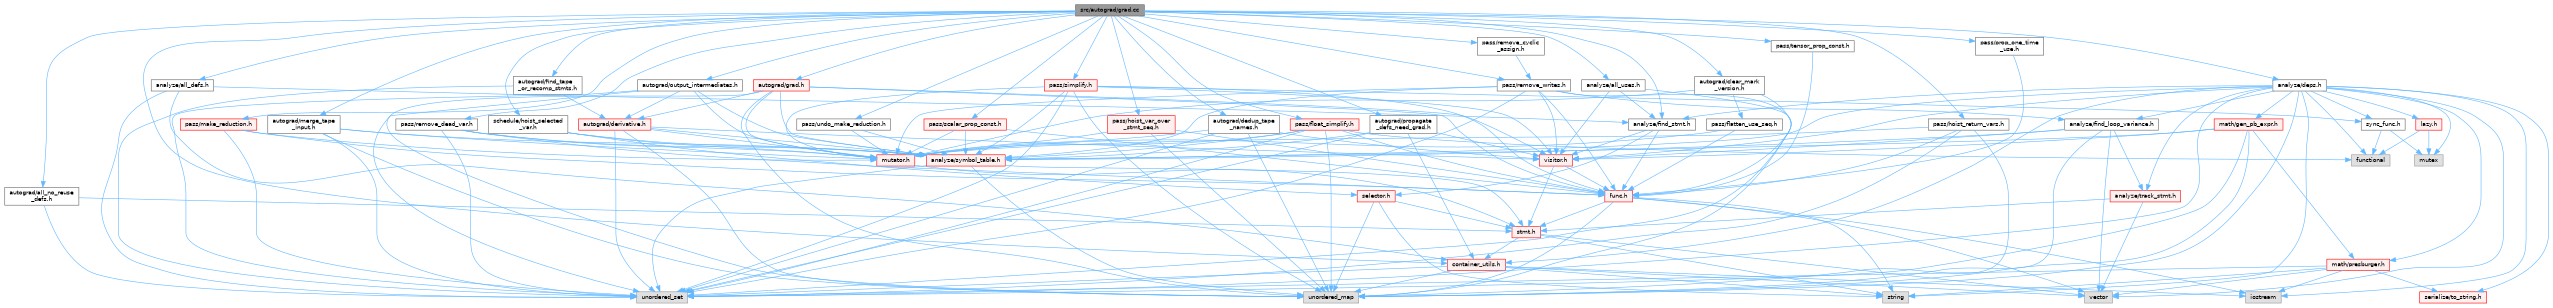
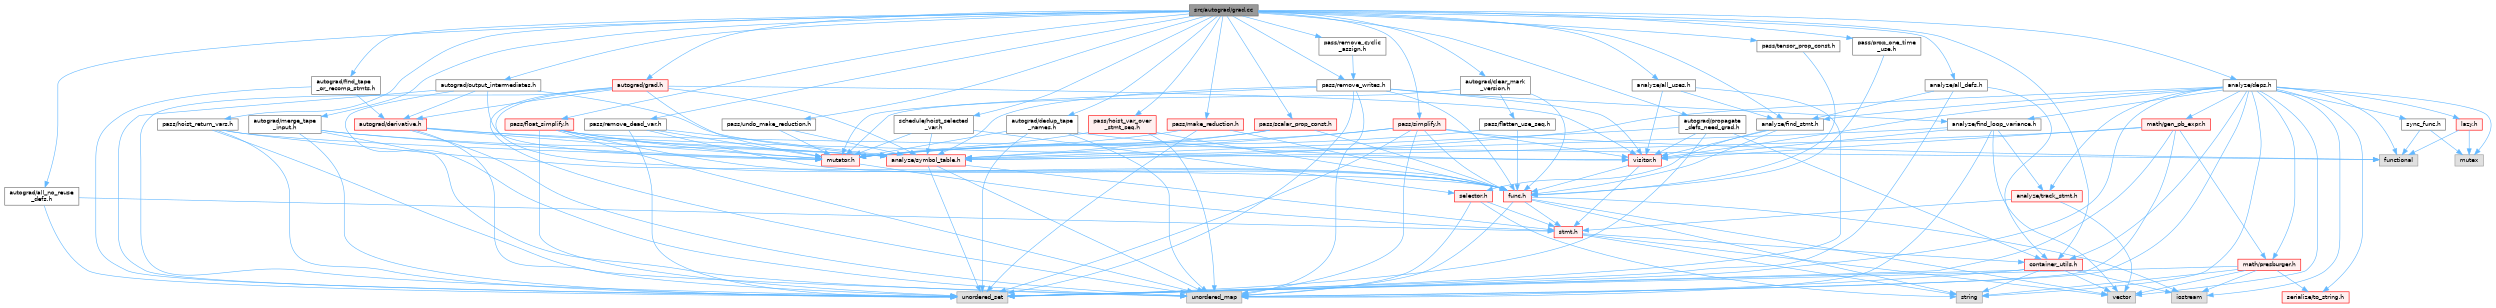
  digraph {
    node [color=grey40 fillcolor=white fontname=Helvetica fontsize=10 shape=box style=filled]
    edge [color=steelblue1 fontname=Helvetica fontsize=10 labelfontname=Helvetica labelfontsize=10 style=solid]
    n1 [color=gray40 fillcolor=grey60 fontcolor=black height=0.2 label="src/autograd/grad.cc" width=0.4]
    n2 [height=0.2 label="analyze/all_defs.h" width=0.4]
    n3 [height=0.2 label="analyze/find_stmt.h" width=0.4]
    n4 [color=red fillcolor="#FFF0F0" height=0.2 label="container_utils.h" width=0.4]
    n5 [height=0.2 label="analyze/all_uses.h" width=0.4]
    n6 [height=0.2 label="analyze/deps.h" width=0.4]
    n7 [height=0.2 label="autograd/all_no_reuse\l_defs.h" width=0.4]
    n8 [height=0.2 label="autograd/clear_mark\l_version.h" width=0.4]
    n9 [height=0.2 label="autograd/dedup_tape\l_names.h" width=0.4]
    n10 [height=0.2 label="autograd/find_tape\l_or_recomp_stmts.h" width=0.4]
    n11 [color=red fillcolor="#FFF0F0" height=0.2 label="autograd/grad.h" width=0.4]
    n12 [height=0.2 label="autograd/merge_tape\l_input.h" width=0.4]
    n13 [height=0.2 label="autograd/output_intermediates.h" width=0.4]
    n14 [height=0.2 label="autograd/propagate\l_defs_need_grad.h" width=0.4]
    n15 [color=red fillcolor="#FFF0F0" height=0.2 label="pass/float_simplify.h" width=0.4]
    n16 [height=0.2 label="pass/hoist_return_vars.h" width=0.4]
    n17 [color=red fillcolor="#FFF0F0" height=0.2 label="pass/hoist_var_over\l_stmt_seq.h" width=0.4]
    n18 [color=red fillcolor="#FFF0F0" height=0.2 label="pass/make_reduction.h" width=0.4]
    n19 [height=0.2 label="pass/prop_one_time\l_use.h" width=0.4]
    n20 [height=0.2 label="pass/remove_cyclic\l_assign.h" width=0.4]
    n21 [height=0.2 label="pass/remove_writes.h" width=0.4]
    n22 [height=0.2 label="pass/remove_dead_var.h" width=0.4]
    n23 [color=red fillcolor="#FFF0F0" height=0.2 label="pass/scalar_prop_const.h" width=0.4]
    n24 [color=red fillcolor="#FFF0F0" height=0.2 label="pass/simplify.h" width=0.4]
    n25 [height=0.2 label="pass/tensor_prop_const.h" width=0.4]
    n26 [height=0.2 label="pass/undo_make_reduction.h" width=0.4]
    n27 [height=0.2 label="schedule/hoist_selected\l_var.h" width=0.4]
    n28 [color=grey60 fillcolor="#E0E0E0" height=0.2 label=unordered_set width=0.4]
    n29 [color=red fillcolor="#FFF0F0" height=0.2 label="func.h" width=0.4]
    n30 [color=red fillcolor="#FFF0F0" height=0.2 label="selector.h" width=0.4]
    n31 [color=red fillcolor="#FFF0F0" height=0.2 label="visitor.h" width=0.4]
    n32 [color=grey60 fillcolor="#E0E0E0" height=0.2 label=iostream width=0.4]
    n33 [color=grey60 fillcolor="#E0E0E0" height=0.2 label=string width=0.4]
    n34 [color=grey60 fillcolor="#E0E0E0" height=0.2 label=unordered_map width=0.4]
    n35 [color=grey60 fillcolor="#E0E0E0" height=0.2 label=vector width=0.4]
    n36 [color=grey60 fillcolor="#E0E0E0" height=0.2 label=functional width=0.4]
    n37 [color=grey60 fillcolor="#E0E0E0" height=0.2 label=mutex width=0.4]
    n38 [height=0.2 label="analyze/find_loop_variance.h" width=0.4]
    n39 [color=red fillcolor="#FFF0F0" height=0.2 label="analyze/symbol_table.h" width=0.4]
    n40 [color=red fillcolor="#FFF0F0" height=0.2 label="analyze/track_stmt.h" width=0.4]
    n41 [color=red fillcolor="#FFF0F0" height=0.2 label="lazy.h" width=0.4]
    n42 [color=red fillcolor="#FFF0F0" height=0.2 label="math/gen_pb_expr.h" width=0.4]
    n43 [color=red fillcolor="#FFF0F0" height=0.2 label="math/presburger.h" width=0.4]
    n44 [color=red fillcolor="#FFF0F0" height=0.2 label="serialize/to_string.h" width=0.4]
    n45 [height=0.2 label="sync_func.h" width=0.4]
    n46 [color=red fillcolor="#FFF0F0" height=0.2 label="stmt.h" width=0.4]
    n47 [color=red fillcolor="#FFF0F0" height=0.2 label="mutator.h" width=0.4]
    n48 [height=0.2 label="pass/flatten_use_seq.h" width=0.4]
    n49 [color=red fillcolor="#FFF0F0" height=0.2 label="autograd/derivative.h" width=0.4]
    n1 -> n2
    n1 -> n3
    n1 -> n4
    n1 -> n5
    n1 -> n6
    n1 -> n7
    n1 -> n8
    n1 -> n9
    n1 -> n10
    n1 -> n11
    n1 -> n12
    n1 -> n13
    n1 -> n14
    n1 -> n15
    n1 -> n16
    n1 -> n17
    n1 -> n18
    n1 -> n19
    n1 -> n20
    n1 -> n21
    n1 -> n22
    n1 -> n23
    n1 -> n24
    n1 -> n25
    n1 -> n26
    n1 -> n27
    n2 -> n3
    n2 -> n4
    n2 -> n28
    n3 -> n29
    n3 -> n30
    n3 -> n31
    n4 -> n28
    n4 -> n32
    n4 -> n33
    n4 -> n34
    n4 -> n35
    n5 -> n3
    n5 -> n28
    n5 -> n31
    n6 -> n3
    n6 -> n4
    n6 -> n28
    n6 -> n31
    n6 -> n32
    n6 -> n33
    n6 -> n34
    n6 -> n35
    n6 -> n36
    n6 -> n37
    n6 -> n38
    n6 -> n39
    n6 -> n40
    n6 -> n41
    n6 -> n42
    n6 -> n43
    n6 -> n44
    n6 -> n45
    n7 -> n28
    n7 -> n46
    n8 -> n29
    n8 -> n47
    n8 -> n48
    n9 -> n28
    n9 -> n31
    n9 -> n34
    n9 -> n47
    n10 -> n28
    n10 -> n49
    n11 -> n28
    n11 -> n29
    n11 -> n31
    n11 -> n34
    n11 -> n39
    n11 -> n47
    n11 -> n49
    n12 -> n28
    n12 -> n34
    n12 -> n39
    n12 -> n47
    n13 -> n28
    n13 -> n34
    n13 -> n39
    n13 -> n47
    n13 -> n49
    n14 -> n4
    n14 -> n28
    n14 -> n31
    n14 -> n39
    n15 -> n28
    n15 -> n29
    n15 -> n34
    n15 -> n36
    n15 -> n39
    n15 -> n47
    n16 -> n28
    n16 -> n29
    n16 -> n34
    n16 -> n47
    n17 -> n29
    n17 -> n34
    n17 -> n47
    n18 -> n28
    n18 -> n29
    n18 -> n47
    n19 -> n29
    n20 -> n21
    n21 -> n28
    n21 -> n29
    n21 -> n31
    n21 -> n34
    n21 -> n38
    n21 -> n39
    n21 -> n47
    n22 -> n28
    n22 -> n29
    n22 -> n39
    n22 -> n47
    n23 -> n29
    n23 -> n39
    n23 -> n47
    n24 -> n28
    n24 -> n29
    n24 -> n31
    n24 -> n34
-   n24 -> n45
+   n24 -> n36
    n24 -> n39
    n24 -> n47
    n25 -> n29
    n26 -> n39
    n26 -> n47
    n27 -> n30
    n27 -> n39
    n27 -> n47
    n29 -> n32
    n29 -> n33
    n29 -> n34
    n29 -> n35
    n29 -> n46
    n30 -> n33
    n30 -> n34
    n30 -> n46
    n31 -> n29
    n31 -> n46
    n38 -> n31
    n38 -> n34
    n38 -> n35
    n38 -> n39
    n38 -> n40
    n39 -> n28
    n39 -> n34
    n39 -> n46
    n40 -> n35
    n40 -> n46
    n41 -> n36
    n41 -> n37
    n42 -> n28
    n42 -> n31
    n42 -> n34
    n42 -> n39
    n42 -> n43
    n43 -> n28
    n43 -> n32
    n43 -> n33
    n43 -> n35
    n43 -> n44
    n45 -> n36
    n45 -> n37
    n46 -> n4
    n46 -> n33
    n46 -> n35
    n47 -> n46
    n48 -> n29
    n48 -> n47
    n49 -> n28
    n49 -> n31
    n49 -> n34
    n49 -> n39
    n49 -> n47
  }
